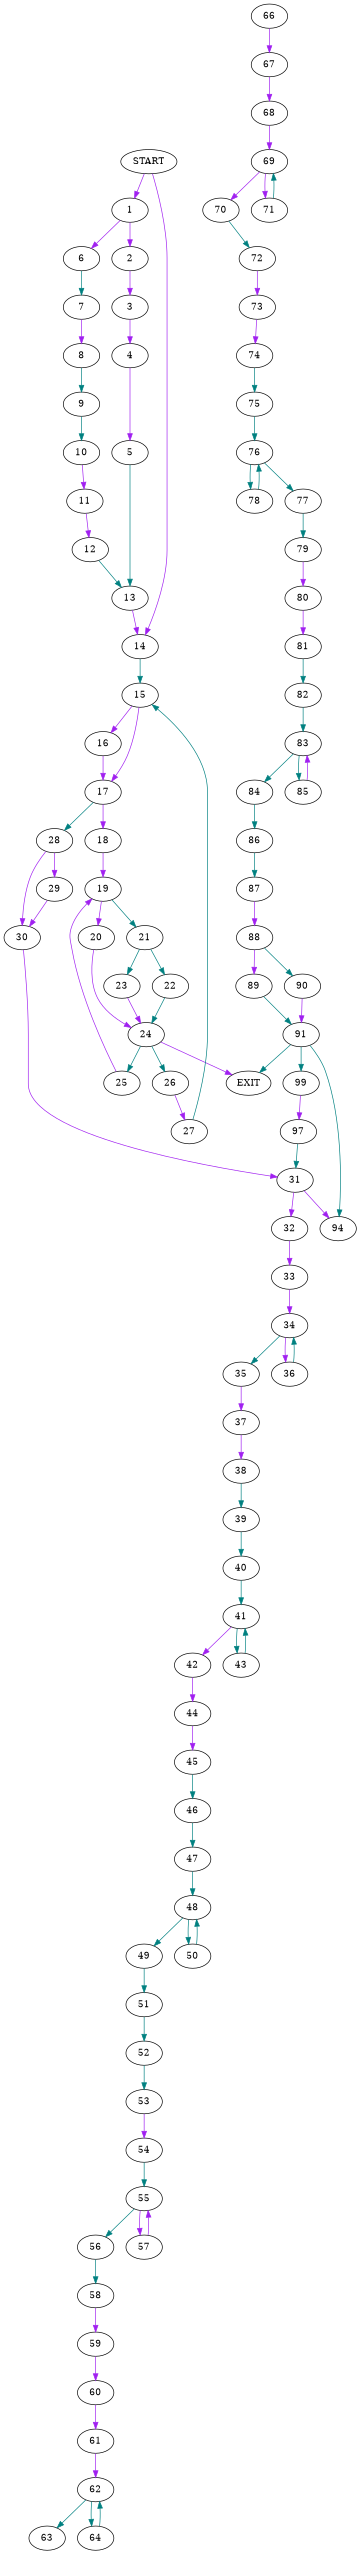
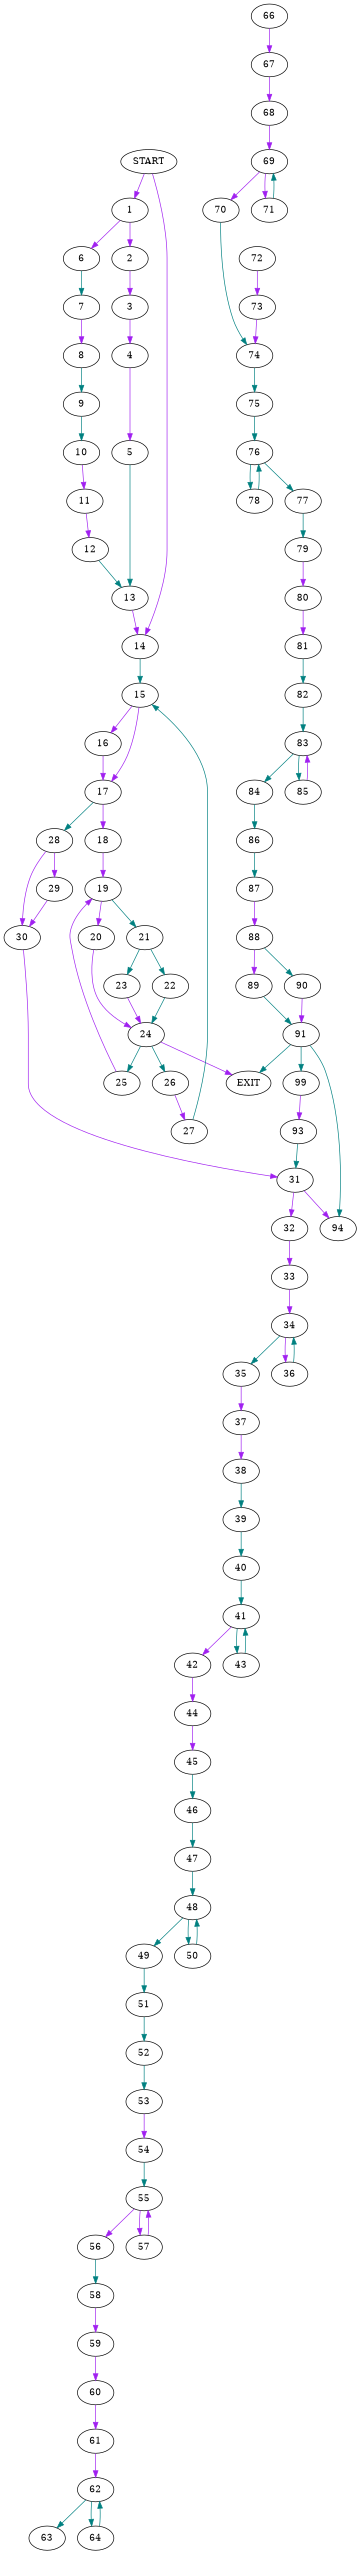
  digraph {
    edge [color=purple]
    n1 [label=START]
    1
    14
    2
    6
    15
    3
    7
    4
    5
    13
    8
    9
    10
    11
    12
    16
    17
    18
    28
    19
    29
    30
    20
    21
    24
    22
    23
    25
    26
    n31 [label=EXIT]
    27
    31
    32
    94
    33
    34
    35
    36
    37
    38
    39
    40
    41
    42
    43
    44
    45
    46
    47
    48
    49
    50
    51
    52
    53
    54
    55
    56
    57
    58
    59
    60
    61
    62
    63
    64
    66
    67
    68
    69
    70
    71
    72
    73
    74
    75
    76
    77
    78
    79
    80
    81
    82
    83
    84
    85
    86
    87
    88
    89
    90
    91
    n94 [label=99]
-   93 [label=97]
+   93
    n1 -> 1
    n1 -> 14
    1 -> 2
    1 -> 6
    14 -> 15 [color=teal]
    2 -> 3
    6 -> 7 [color=teal]
    15 -> 16
    15 -> 17
    3 -> 4
    7 -> 8
    4 -> 5
    5 -> 13 [color=teal]
    13 -> 14
    8 -> 9 [color=teal]
    9 -> 10 [color=teal]
    10 -> 11
    11 -> 12
    12 -> 13 [color=teal]
    16 -> 17
    17 -> 18
    17 -> 28 [color=teal]
    18 -> 19
    28 -> 29
    28 -> 30
    19 -> 20
    19 -> 21 [color=teal]
    29 -> 30
    30 -> 31
    20 -> 24
    21 -> 22 [color=teal]
    21 -> 23 [color=teal]
    24 -> 25 [color=teal]
    24 -> 26 [color=teal tailport=s2]
    24 -> n31
    22 -> 24 [color=teal]
    23 -> 24
    25 -> 19
    26 -> 27
    27 -> 15 [color=teal]
    31 -> 32
    31 -> 94
    32 -> 33
    33 -> 34
    34 -> 35 [color=teal]
    34 -> 36
    35 -> 37
    36 -> 34 [color=teal]
    37 -> 38
    38 -> 39 [color=teal]
    39 -> 40 [color=teal]
    40 -> 41 [color=teal]
    41 -> 42
    41 -> 43 [color=teal]
    42 -> 44
    43 -> 41 [color=teal]
    44 -> 45
    45 -> 46 [color=teal]
    46 -> 47 [color=teal]
    47 -> 48 [color=teal]
    48 -> 49 [color=teal]
    48 -> 50 [color=teal]
    49 -> 51 [color=teal]
    50 -> 48 [color=teal]
    51 -> 52 [color=teal]
    52 -> 53 [color=teal]
    53 -> 54
    54 -> 55 [color=teal]
-   55 -> 56 [color=teal]
+   55 -> 56
    55 -> 57
    56 -> 58 [color=teal]
    57 -> 55
    58 -> 59
    59 -> 60
    60 -> 61
    61 -> 62
    62 -> 63 [color=teal]
    62 -> 64 [color=teal]
    64 -> 62 [color=teal]
    66 -> 67
    67 -> 68
    68 -> 69
    69 -> 70
    69 -> 71
-   70 -> 72 [color=teal]
+   70 -> 74 [color=teal]
    71 -> 69 [color=teal]
    72 -> 73
    73 -> 74
    74 -> 75 [color=teal]
    75 -> 76 [color=teal]
    76 -> 77 [color=teal]
    76 -> 78 [color=teal]
    77 -> 79 [color=teal]
    78 -> 76 [color=teal]
    79 -> 80
    80 -> 81
    81 -> 82 [color=teal]
    82 -> 83 [color=teal]
    83 -> 84 [color=teal]
    83 -> 85 [color=teal]
    84 -> 86 [color=teal]
    85 -> 83
    86 -> 87 [color=teal]
    87 -> 88
    88 -> 89
    88 -> 90 [color=teal]
    89 -> 91 [color=teal]
    90 -> 91
    91 -> n31 [color=teal]
    91 -> 94 [color=teal tailport=s2]
    91 -> n94 [color=teal]
    n94 -> 93
    93 -> 31 [color=teal]
  }
